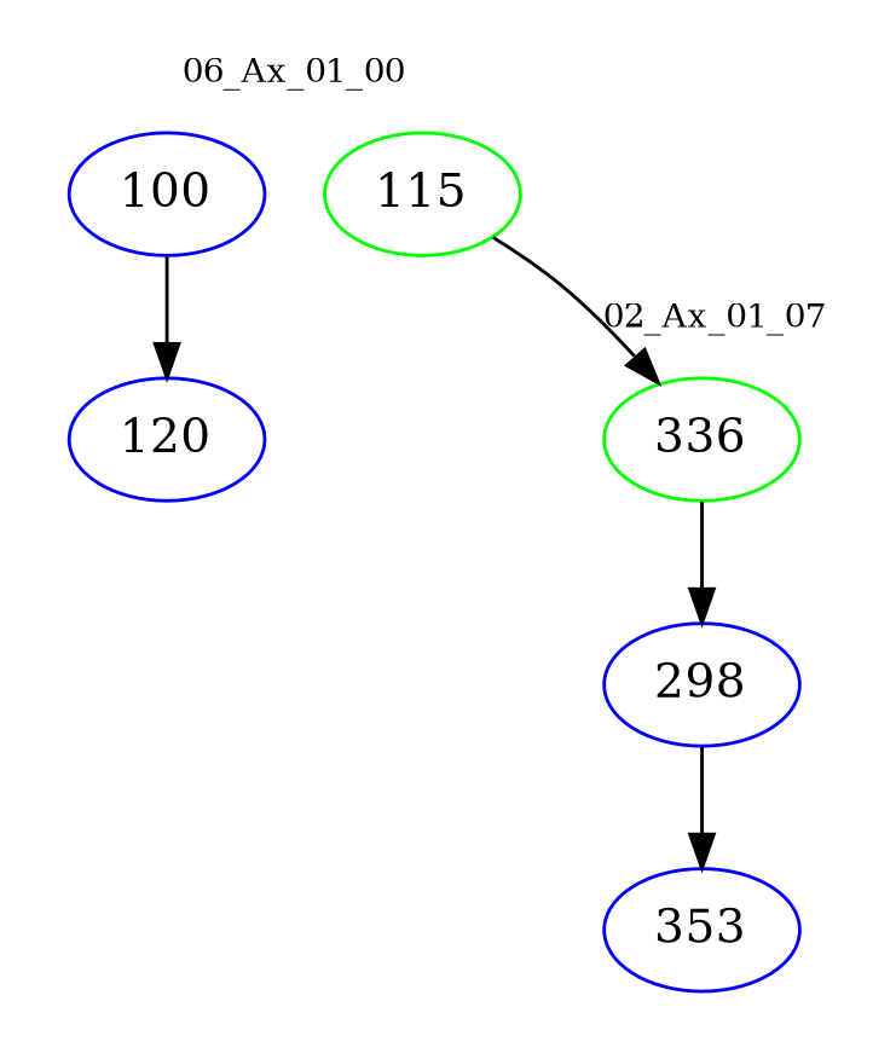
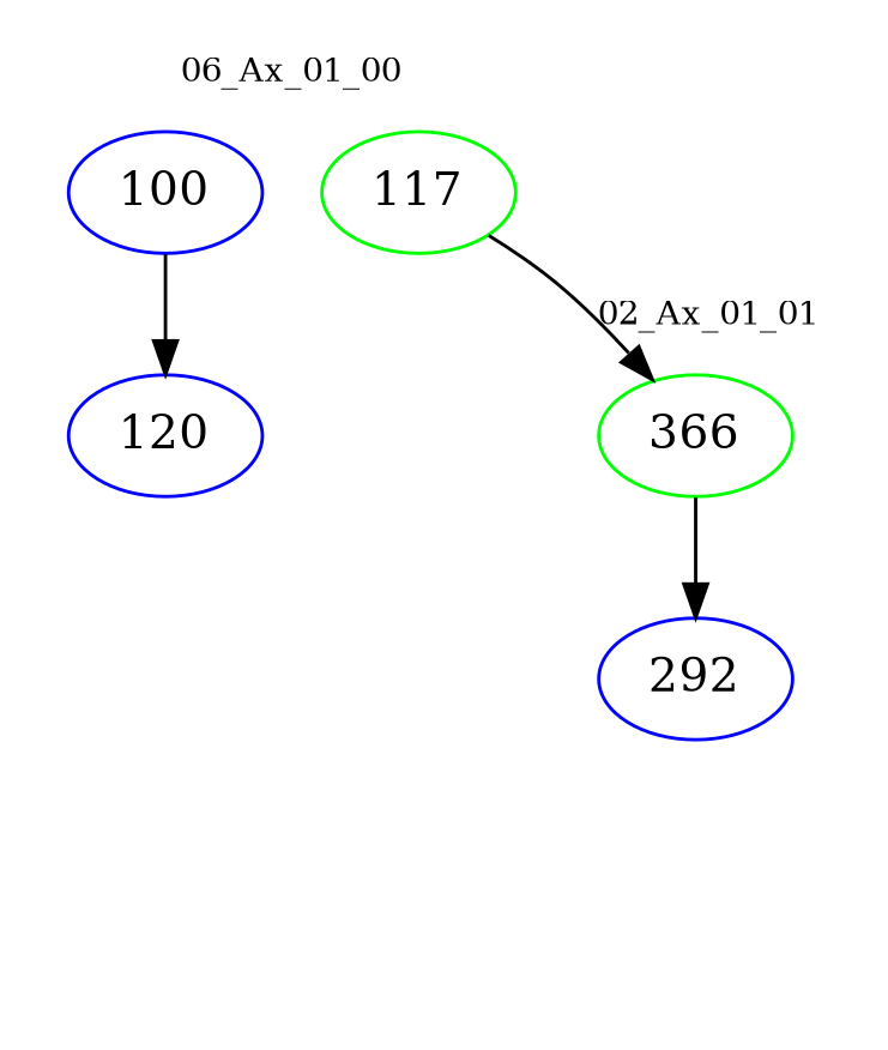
  digraph {
    node [color=blue]
    edge [color=black]
-   n1 [color=green label=336]
-   n2 [label=298]
-   n3 [label=353]
-   n4 [color=green label=115]
+   n1 [color=green label=366]
+   n2 [label=292]
+   n4 [color=green label=117]
    n5 [label=100]
    n6 [label=120]
    subgraph cluster_1 {
      color=white
      fontsize=10
-     label="02_Ax_01_07"
+     label="02_Ax_01_01"
      n1
      n2
-     n3
    }
    subgraph cluster_2 {
      color=white
      fontsize=10
      label="06_Ax_01_00"
      n4
      n5
      n6
    }
    n1 -> n2
-   n2 -> n3
    n4 -> n1
    n5 -> n6
  }
